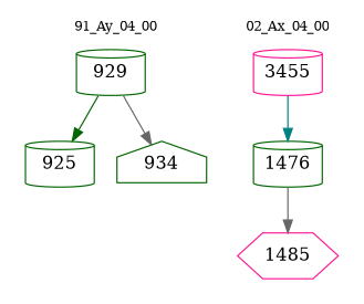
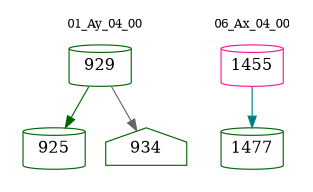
  digraph {
    node [color=darkgreen shape=cylinder]
    edge [color=gray40]
    n1 [label=929]
    n2 [label=925]
    n3 [label=934 shape=house]
-   n4 [color=deeppink label=3455]
-   n5 [label=1476]
-   n6 [color=deeppink label=1485 shape=hexagon]
+   n4 [color=deeppink label=1455]
+   n5 [label=1477]
    subgraph cluster_1 {
      color=white
      fontsize=10
-     label="91_Ay_04_00"
+     label="01_Ay_04_00"
      n1
      n2
      n3
    }
    subgraph cluster_2 {
      color=white
      fontsize=10
-     label="02_Ax_04_00"
+     label="06_Ax_04_00"
      n4
      n5
-     n6
    }
    n1 -> n2 [color=darkgreen]
    n1 -> n3
    n4 -> n5 [color=teal]
-   n5 -> n6
  }
